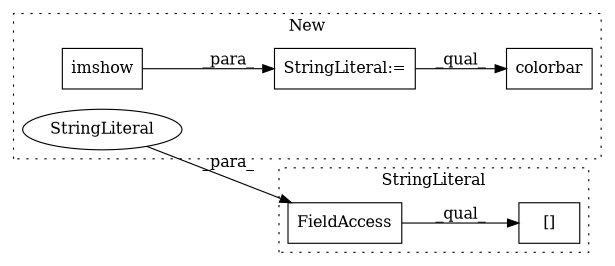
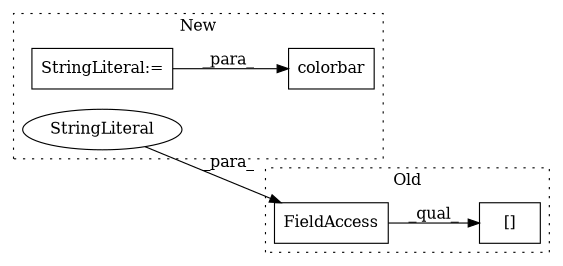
  digraph {
    rankdir=LR
    node [a=32 shape=box]
    n1 [a=2 l="15,1" label="[]" s="2914,2930"]
    n2 [a=22 l=14 label=FieldAccess s=2914]
    n3 [l="9,1" label=colorbar s="2903,2914"]
-   n4 [l="7,1" label=imshow s="2849,2890"]
    n5 [a=45 l=9 label=StringLiteral s=2865 shape=ellipse]
    n6 [a=7 l=1 label="StringLiteral:=" s=2845]
    subgraph cluster_1 {
-     label=StringLiteral
+     label=Old
      style=dotted
      n1
      n2
    }
    subgraph cluster_2 {
      label=New
      style=dotted
      n3
-     n4
      n5
      n6
    }
    n2 -> n1 [label=_qual_]
-   n4 -> n6 [label=_para_]
    n5 -> n2 [label=_para_]
-   n6 -> n3 [label=_qual_]
+   n6 -> n3 [label=_para_]
  }
